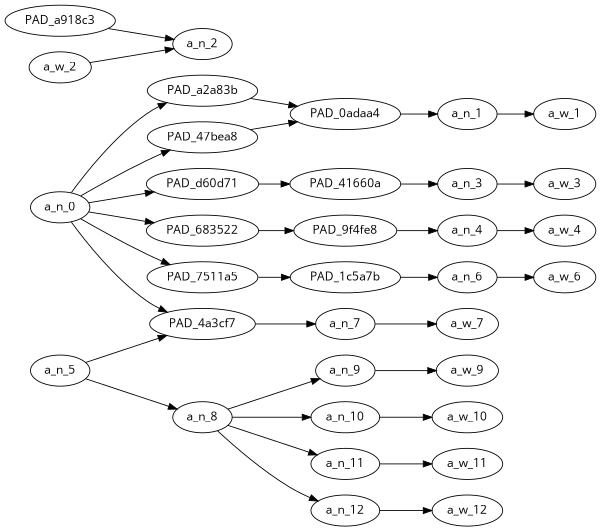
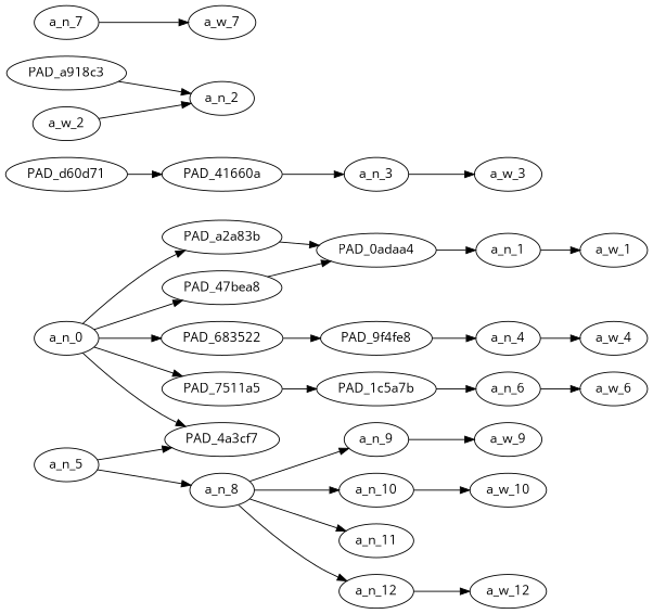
  strict digraph {
    fontname="Open Sans"
    rankdir=LR
    node [div_dir=1 fontname="Open Sans" index=0 level=1 text_span="[0]" value=0.06389236]
    edge [fontname="Open Sans"]
    a_n_0 [level=4 text_span="[0, 1, 2, 3, 4, 5, 6, 7, 8, 9]" value=0.99999999]
    PAD_a2a83b [level=3]
    PAD_47bea8 [index=1 level=3 text_span="[1]" value=0.08690481]
    n4 [div_dir=-1 index=2 label=PAD_d60d71 level=3 text_span="[2]" value=0.18678108]
    n5 [index=3 label=PAD_683522 level=3 text_span="[3]" value=0.07048402]
    PAD_7511a5 [div_dir=-1 index=5 level=3 text_span="[9]" value=0.07800131]
    PAD_4a3cf7 [index=4 level=2 text_span="[4]" value=0.06145125]
    PAD_0adaa4 [level=2]
    PAD_41660a [div_dir=-1 index=2 level=2 text_span="[2]" value=0.18678108]
    n10 [index=3 label=PAD_9f4fe8 level=2 text_span="[3]" value=0.07048402]
    PAD_1c5a7b [div_dir=-1 index=6 level=2 text_span="[9]" value=0.07800131]
    a_n_5 [index=4 level=3 text_span="[4, 5, 6, 7, 8]" value=0.51392610]
    a_n_8 [index=5 level=2 text_span="[5, 6, 7, 8]" value=0.45212878]
    a_n_1
    PAD_a918c3 [index=1 level=2 text_span="[1]" value=0.08690481]
    a_n_2 [index=1 text_span="[1]" value=0.08690481]
    a_n_3 [div_dir=-1 index=2 text_span="[2]" value=0.18678108]
    a_n_4 [index=3 text_span="[3]" value=0.07048402]
    a_n_6 [div_dir=-1 index=9 text_span="[9]" value=0.07800131]
    a_n_7 [index=4 text_span="[4]" value=0.06145125]
    a_n_9 [index=5 text_span="[5]" value=0.06212717]
    a_n_10 [index=6 text_span="[6]" value=0.07157787]
    a_n_11 [div_dir=-1 index=7 text_span="[7]" value=0.20918973]
    a_n_12 [index=8 text_span="[8]" value=0.10897138]
    a_w_1 [div_dir=0 level=0 value="<user>"]
    a_w_2 [div_dir=0 index=1 level=0 text_span="[1]" value=you]
    a_w_3 [div_dir=0 index=2 level=0 text_span="[2]" value="’"]
    a_w_4 [div_dir=0 index=3 level=0 text_span="[3]" value=ll]
    a_w_6 [div_dir=0 index=9 level=0 text_span="[9]" value="🤧"]
    a_w_7 [div_dir=0 index=4 level=0 text_span="[4]" value=be]
    a_w_9 [div_dir=0 index=5 level=0 text_span="[5]" value=my]
    a_w_10 [div_dir=0 index=6 level=0 text_span="[6]" value=next]
-   a_w_11 [div_dir=0 index=7 level=0 text_span="[7]" value=homorable]
    a_w_12 [div_dir=0 index=8 level=0 text_span="[8]" value=mention]
    a_n_0 -> PAD_a2a83b
    a_n_0 -> PAD_47bea8
-   a_n_0 -> n4
    a_n_0 -> n5
    a_n_0 -> PAD_7511a5
    a_n_0 -> PAD_4a3cf7
    PAD_a2a83b -> PAD_0adaa4
    PAD_47bea8 -> PAD_0adaa4
    n4 -> PAD_41660a
    n5 -> n10
    PAD_7511a5 -> PAD_1c5a7b
-   PAD_4a3cf7 -> a_n_7
    PAD_0adaa4 -> a_n_1
    PAD_41660a -> a_n_3
    n10 -> a_n_4
    PAD_1c5a7b -> a_n_6
    a_n_5 -> PAD_4a3cf7
    a_n_5 -> a_n_8
    a_n_8 -> a_n_9
    a_n_8 -> a_n_10
    a_n_8 -> a_n_11
    a_n_8 -> a_n_12
    a_n_1 -> a_w_1
    PAD_a918c3 -> a_n_2
    a_n_3 -> a_w_3
    a_n_4 -> a_w_4
    a_n_6 -> a_w_6
    a_n_7 -> a_w_7
    a_n_9 -> a_w_9
    a_n_10 -> a_w_10
-   a_n_11 -> a_w_11
    a_n_12 -> a_w_12
    a_w_2 -> a_n_2
  }
